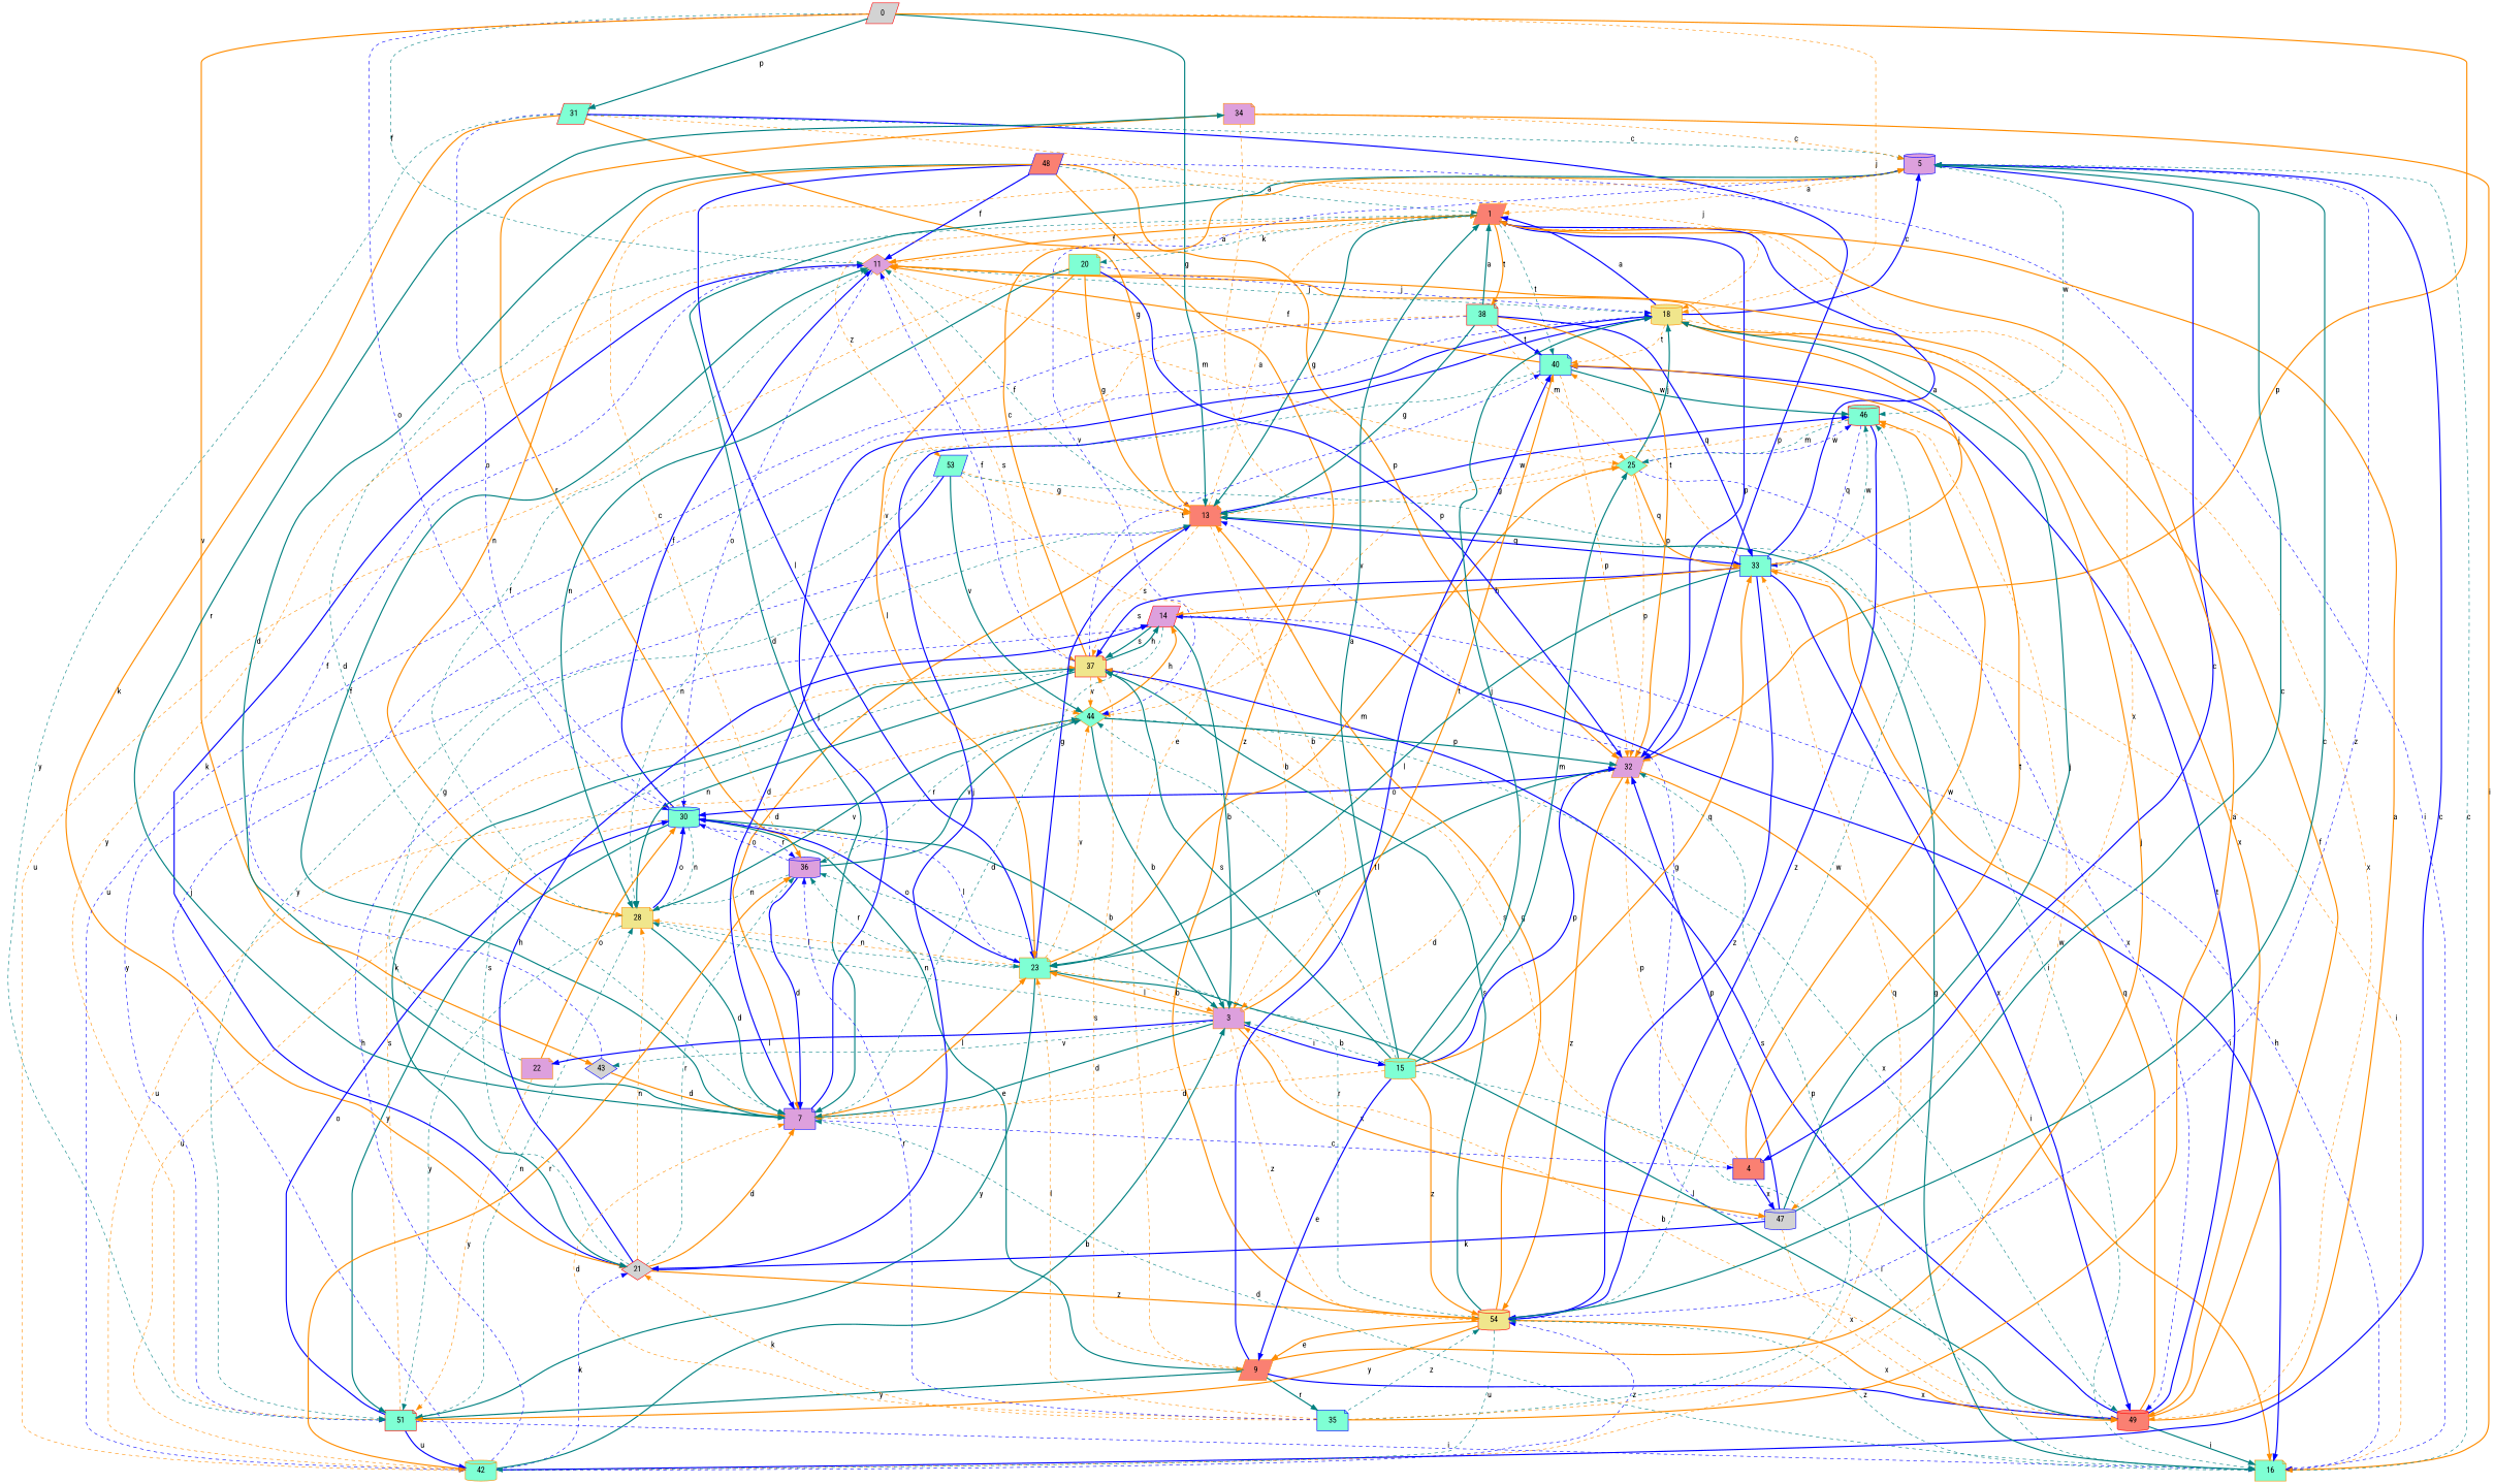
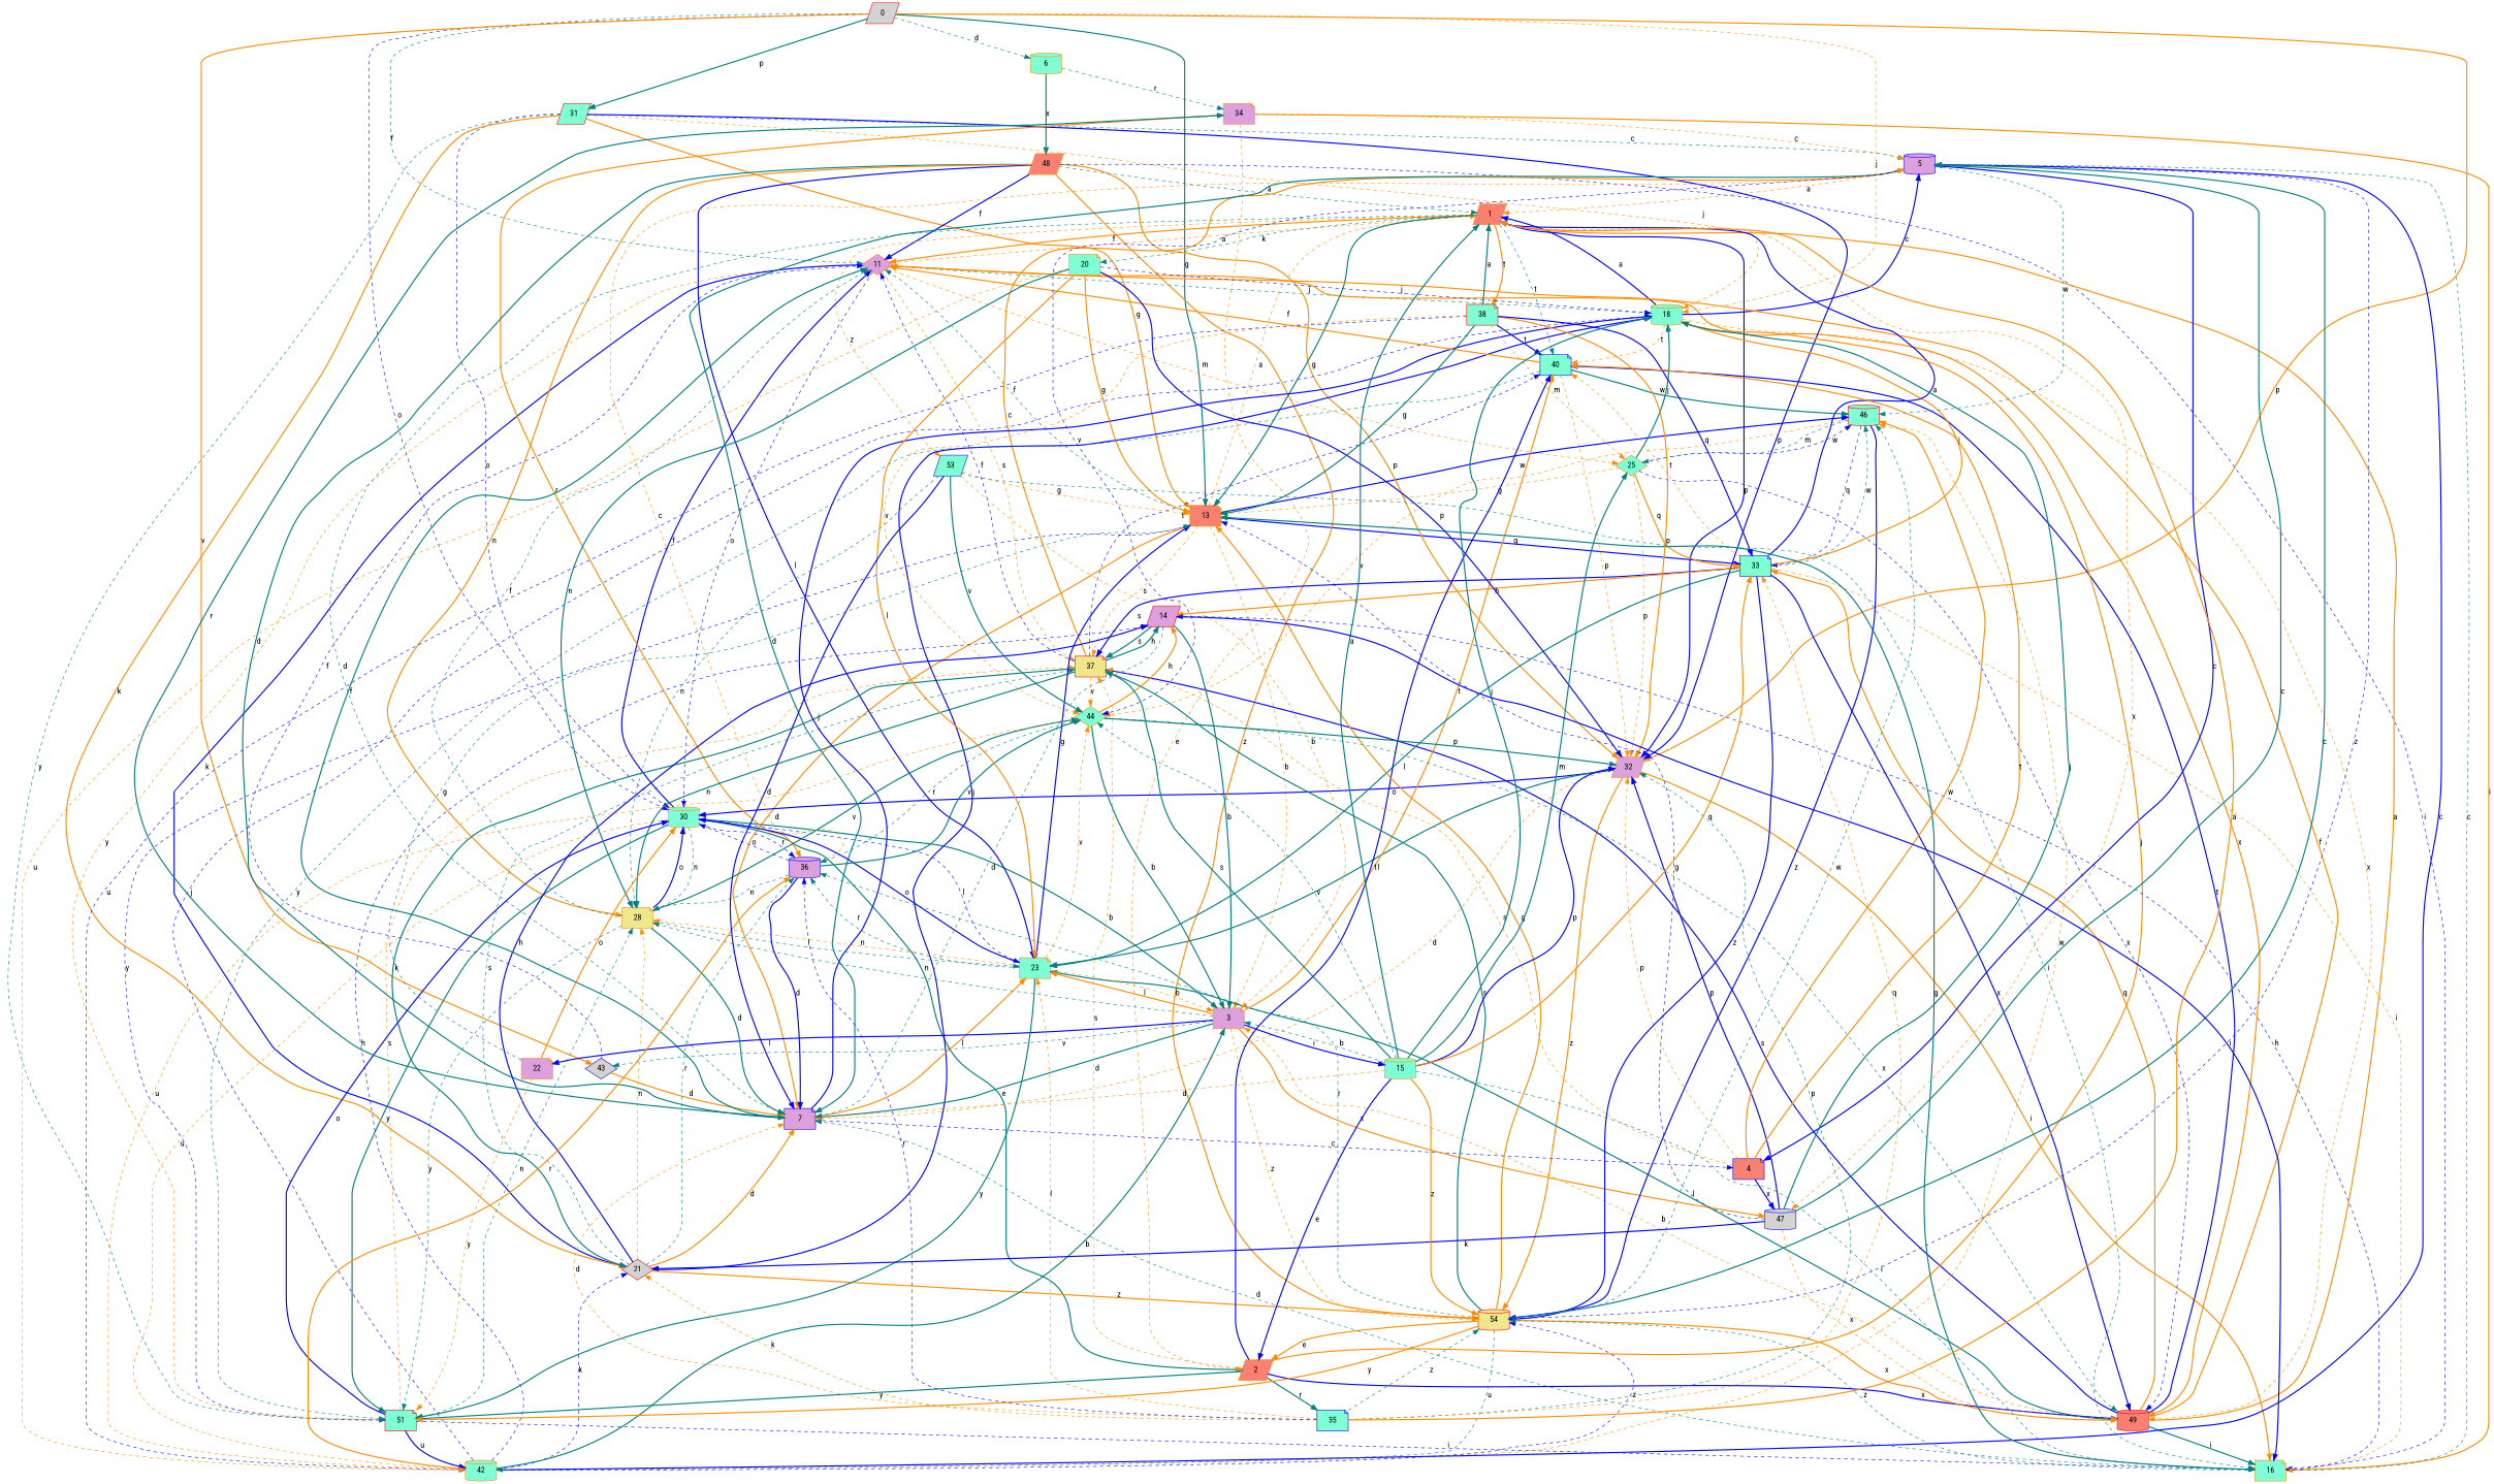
  strict digraph {
    fontname="Roboto Condensed"
    node [color=darkorange fillcolor=aquamarine fontname="Roboto Condensed" shape=note style=filled]
    edge [color=darkorange fontname="Roboto Condensed" style=bold]
    0 [color=red fillcolor=lightgrey shape=parallelogram]
+   6 [shape=cylinder]
    11 [fillcolor=plum shape=diamond]
    13 [fillcolor=salmon]
-   18 [fillcolor=khaki shape=cylinder]
-   30 [color=blue shape=cylinder]
+   18 [shape=cylinder]
+   30 [shape=cylinder]
    31 [color=red shape=parallelogram]
    32 [fillcolor=plum shape=parallelogram]
    43 [color=blue fillcolor=lightgrey shape=diamond]
    34 [fillcolor=plum]
-   48 [color=blue fillcolor=salmon shape=parallelogram]
+   48 [fillcolor=salmon shape=parallelogram]
    1 [fillcolor=salmon shape=parallelogram]
    37 [color=red fillcolor=khaki]
    49 [color=red fillcolor=salmon shape=cylinder]
    51 [color=red]
    21 [color=red fillcolor=lightgrey shape=diamond]
    25 [shape=diamond]
    7 [color=blue fillcolor=plum]
    3 [fillcolor=plum]
    46 [color=red shape=cylinder]
    33 [color=blue]
    40 [color=blue]
    5 [color=blue fillcolor=plum shape=cylinder]
    23
    28 [fillcolor=khaki]
-   9 [fillcolor=salmon shape=parallelogram]
+   9 [fillcolor=salmon shape=parallelogram label=2]
    42 [shape=cylinder]
    36 [color=blue fillcolor=plum shape=cylinder]
    54 [color=red fillcolor=khaki shape=cylinder]
    16
    20
    38 [color=red]
    47 [color=blue fillcolor=lightgrey shape=cylinder]
    53 [color=blue shape=parallelogram]
    4 [color=blue fillcolor=salmon]
    44 [shape=diamond]
    15 [shape=cylinder]
    22 [fillcolor=plum]
    14 [color=red fillcolor=plum shape=parallelogram]
    35 [color=blue]
+   0 -> 6 [color=teal label=d style=dashed]
    0 -> 11 [color=teal label=f style=dashed]
    0 -> 13 [color=teal label=g]
    0 -> 18 [label=j style=dashed]
    0 -> 30 [color=blue label=o style=dashed]
    0 -> 31 [color=teal label=p]
    0 -> 32 [label=p]
    0 -> 43 [label=v]
+   6 -> 34 [color=teal label=r style=dashed]
+   6 -> 48 [color=teal label=x]
    11 -> 18 [color=teal label=j style=dashed]
    11 -> 30 [color=blue label=o style=dashed]
    11 -> 1 [label=a style=dashed]
    11 -> 37 [label=s style=dashed]
    11 -> 49 [label=x]
    11 -> 51 [label=y style=dashed]
    11 -> 21 [color=blue label=k]
    11 -> 25 [label=m style=dashed]
    13 -> 11 [color=teal label=f style=dashed]
    13 -> 1 [label=a style=dashed]
    13 -> 37 [label=s style=dashed]
    13 -> 51 [color=blue label=y style=dashed]
    13 -> 7 [label=d]
    13 -> 3 [label=b style=dashed]
    13 -> 46 [color=blue label=w]
    13 -> 33 [color=blue label=q]
    18 -> 1 [color=blue label=a]
    18 -> 49 [label=x style=dashed]
    18 -> 40 [label=t style=dashed]
    18 -> 5 [color=blue label=c]
    30 -> 11 [color=blue label=f]
    30 -> 51 [color=teal label=y]
    30 -> 3 [color=teal label=b]
    30 -> 23 [color=blue label=l style=dashed]
    30 -> 28 [color=teal label=n style=dashed]
    30 -> 9 [color=teal label=e]
    30 -> 42 [label=u style=dashed]
    30 -> 36 [color=blue label=r style=dashed]
    31 -> 13 [label=g]
    31 -> 18 [label=j style=dashed]
    31 -> 30 [color=blue label=o style=dashed]
    31 -> 32 [color=blue label=p]
    31 -> 51 [color=teal label=y style=dashed]
    31 -> 21 [label=k]
    31 -> 5 [color=teal label=c style=dashed]
    32 -> 30 [color=blue label=o]
    32 -> 7 [label=d style=dashed]
    32 -> 23 [color=teal label=l]
    32 -> 54 [label=z]
    32 -> 16 [label=i]
    43 -> 11 [color=blue label=f style=dashed]
    43 -> 7 [label=d]
    34 -> 5 [label=c style=dashed]
    34 -> 9 [label=e style=dashed]
    34 -> 36 [label=r]
    34 -> 16 [label=i]
    48 -> 11 [color=blue label=f]
    48 -> 32 [label=p]
    48 -> 1 [color=teal label=a style=dashed]
    48 -> 7 [color=teal label=d]
    48 -> 23 [color=blue label=l]
    48 -> 28 [label=n]
    48 -> 54 [label=z]
    48 -> 16 [color=blue label=i style=dashed]
    1 -> 11 [label=f]
    1 -> 13 [color=teal label=g]
    1 -> 32 [color=blue label=p]
    1 -> 7 [color=teal label=d style=dashed]
    1 -> 40 [color=teal label=t style=dashed]
    1 -> 20 [color=teal label=k style=dashed]
    1 -> 38 [label=t]
    1 -> 47 [label=x style=dashed]
    1 -> 53 [label=z style=dashed]
    37 -> 11 [color=blue label=f style=dashed]
    37 -> 21 [color=teal label=k]
    37 -> 40 [color=blue label=t style=dashed]
    37 -> 5 [label=c]
    37 -> 28 [color=teal label=n]
    37 -> 44 [label=v style=dashed]
    37 -> 14 [color=teal label=h]
    49 -> 11 [label=f]
    49 -> 1 [label=a]
    49 -> 37 [color=blue label=s]
    49 -> 3 [label=b style=dashed]
    49 -> 33 [label=q]
    49 -> 40 [color=blue label=t]
    49 -> 23 [color=teal label=l]
    49 -> 16 [color=teal label=i]
    51 -> 30 [color=blue label=o]
    51 -> 37 [label=s style=dashed]
    51 -> 28 [color=teal label=n style=dashed]
    51 -> 42 [color=blue label=u]
    51 -> 16 [color=blue label=i style=dashed]
    21 -> 18 [color=blue label=j]
    21 -> 37 [color=teal label=s style=dashed]
    21 -> 7 [label=d]
    21 -> 28 [label=n style=dashed]
    21 -> 36 [color=teal label=r style=dashed]
    21 -> 54 [label=z]
    21 -> 14 [color=blue label=h]
    25 -> 13 [label=g style=dashed]
    25 -> 18 [color=teal label=j]
    25 -> 32 [label=p style=dashed]
    25 -> 49 [color=blue label=x style=dashed]
    25 -> 46 [color=blue label=w style=dashed]
    25 -> 33 [label=q]
    7 -> 11 [color=teal label=f]
    7 -> 18 [color=blue label=j]
    7 -> 34 [color=teal label=r]
    7 -> 23 [label=l]
    7 -> 4 [color=blue label=c style=dashed]
    3 -> 43 [color=teal label=v style=dashed]
    3 -> 7 [color=teal label=d]
    3 -> 40 [label=t]
    3 -> 23 [label=l]
    3 -> 28 [color=teal label=n style=dashed]
    3 -> 54 [label=z style=dashed]
    3 -> 47 [label=x]
    3 -> 15 [color=blue label=i]
    3 -> 22 [color=blue label=l]
    46 -> 25 [color=teal label=m style=dashed]
    46 -> 33 [color=blue label=q style=dashed]
    46 -> 54 [color=blue label=z]
    46 -> 44 [label=v style=dashed]
    33 -> 18 [label=j]
    33 -> 1 [color=blue label=a]
    33 -> 37 [color=blue label=s]
    33 -> 49 [color=blue label=x]
    33 -> 46 [color=teal label=w style=dashed]
    33 -> 40 [label=t style=dashed]
    33 -> 23 [color=teal label=l]
    33 -> 54 [color=blue label=z]
    33 -> 16 [label=i style=dashed]
    33 -> 14 [label=h]
    40 -> 11 [label=f]
    40 -> 32 [label=p style=dashed]
    40 -> 51 [color=teal label=y style=dashed]
    40 -> 46 [color=teal label=w]
    5 -> 1 [label=a style=dashed]
    5 -> 7 [color=teal label=d]
    5 -> 46 [color=teal label=w style=dashed]
    5 -> 54 [color=blue label=z style=dashed]
    5 -> 4 [color=blue label=c]
    5 -> 44 [color=blue label=v style=dashed]
    23 -> 13 [color=blue label=g]
    23 -> 30 [color=blue label=o]
    23 -> 51 [color=teal label=y]
-   23 -> 25 [label=m]
    23 -> 3 [label=b style=dashed]
    23 -> 28 [label=n style=dashed]
    23 -> 36 [color=teal label=r style=dashed]
    23 -> 44 [label=v style=dashed]
    28 -> 11 [color=teal label=f style=dashed]
    28 -> 30 [color=blue label=o]
    28 -> 51 [color=teal label=y style=dashed]
    28 -> 7 [color=teal label=d]
    28 -> 23 [color=teal label=l style=dashed]
    28 -> 44 [color=teal label=v]
    9 -> 18 [label=j]
    9 -> 37 [label=s style=dashed]
    9 -> 49 [color=blue label=x]
    9 -> 51 [color=teal label=y]
    9 -> 40 [color=blue label=t]
    9 -> 35 [color=teal label=r]
    42 -> 18 [color=blue label=j style=dashed]
    42 -> 21 [color=blue label=k style=dashed]
    42 -> 3 [color=teal label=b]
    42 -> 46 [label=w style=dashed]
    42 -> 5 [color=blue label=c]
    42 -> 36 [label=r]
    42 -> 54 [color=blue label=z style=dashed]
    42 -> 14 [color=blue label=h style=dashed]
    36 -> 30 [color=blue label=o style=dashed]
    36 -> 7 [color=blue label=d]
    36 -> 5 [label=c style=dashed]
    36 -> 28 [color=teal label=n style=dashed]
    36 -> 44 [color=teal label=v]
    54 -> 13 [label=g]
    54 -> 37 [color=teal label=s]
    54 -> 49 [label=x]
    54 -> 51 [label=y]
    54 -> 46 [color=teal label=w style=dashed]
    54 -> 5 [color=teal label=c]
    54 -> 9 [label=e]
    54 -> 42 [color=teal label=u style=dashed]
    54 -> 36 [color=teal label=r style=dashed]
    16 -> 13 [color=teal label=g]
    16 -> 7 [color=teal label=d style=dashed]
    16 -> 5 [color=teal label=c style=dashed]
    16 -> 54 [color=teal label=z style=dashed]
    16 -> 14 [color=blue label=h style=dashed]
    20 -> 13 [label=g]
    20 -> 18 [color=blue label=j style=dashed]
    20 -> 32 [color=blue label=p]
    20 -> 23 [label=l]
    20 -> 28 [color=teal label=n]
    20 -> 42 [label=u style=dashed]
    38 -> 13 [color=teal label=g]
    38 -> 32 [label=p]
    38 -> 1 [color=teal label=a]
    38 -> 25 [label=m style=dashed]
    38 -> 33 [color=blue label=q]
    38 -> 40 [color=blue label=t]
    38 -> 42 [color=blue label=u style=dashed]
    38 -> 44 [label=v style=dashed]
    47 -> 13 [color=blue label=g style=dashed]
    47 -> 18 [color=teal label=j]
    47 -> 32 [color=blue label=p]
    47 -> 49 [label=x style=dashed]
    47 -> 21 [color=blue label=k]
    47 -> 5 [color=teal label=c]
    53 -> 13 [label=g style=dashed]
    53 -> 7 [color=blue label=d]
    53 -> 3 [label=b style=dashed]
    53 -> 28 [color=teal label=n style=dashed]
    53 -> 16 [color=teal label=i style=dashed]
    53 -> 44 [color=teal label=v]
    4 -> 32 [label=p style=dashed]
    4 -> 37 [label=s style=dashed]
    4 -> 46 [label=w]
    4 -> 40 [label=t]
    4 -> 47 [color=blue label=x]
    44 -> 32 [color=teal label=p]
    44 -> 49 [color=teal label=x style=dashed]
    44 -> 3 [color=teal label=b]
    44 -> 42 [label=u style=dashed]
    44 -> 36 [color=teal label=r style=dashed]
    44 -> 14 [label=h]
    15 -> 18 [color=teal label=j]
    15 -> 32 [color=blue label=p]
    15 -> 1 [color=teal label=a]
    15 -> 37 [color=teal label=s]
    15 -> 25 [color=teal label=m]
    15 -> 7 [label=d style=dashed]
    15 -> 3 [color=teal label=b style=dashed]
    15 -> 33 [label=q]
    15 -> 9 [color=blue label=e]
    15 -> 54 [label=z]
    15 -> 16 [color=teal label=i style=dashed]
    15 -> 44 [color=teal label=v style=dashed]
    22 -> 13 [color=teal label=g style=dashed]
    22 -> 30 [label=o]
    22 -> 51 [label=y style=dashed]
    14 -> 37 [color=teal label=s]
    14 -> 7 [color=teal label=d style=dashed]
    14 -> 3 [color=teal label=b]
    14 -> 16 [color=blue label=i]
    35 -> 32 [color=teal label=p style=dashed]
    35 -> 1 [label=a]
    35 -> 21 [label=k style=dashed]
    35 -> 7 [label=d style=dashed]
    35 -> 33 [label=q style=dashed]
    35 -> 23 [label=l style=dashed]
    35 -> 36 [color=blue label=r style=dashed]
    35 -> 54 [color=teal label=z style=dashed]
  }
